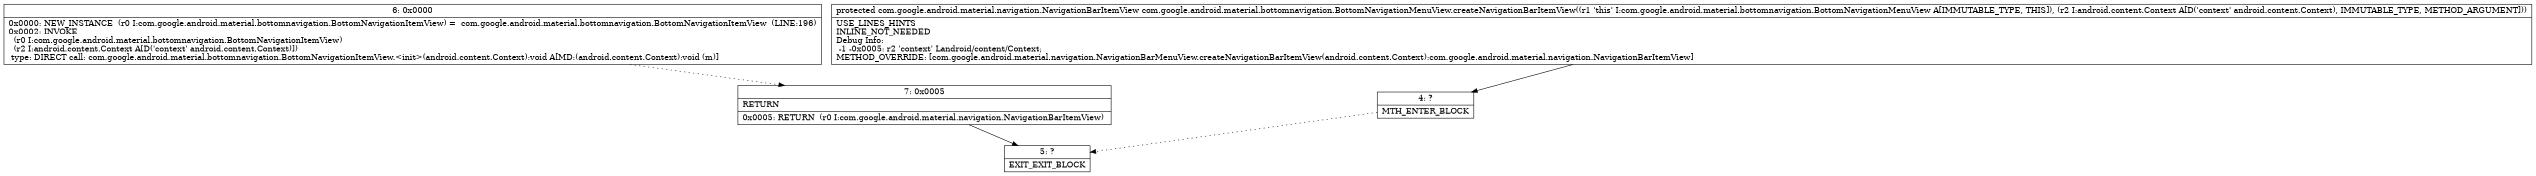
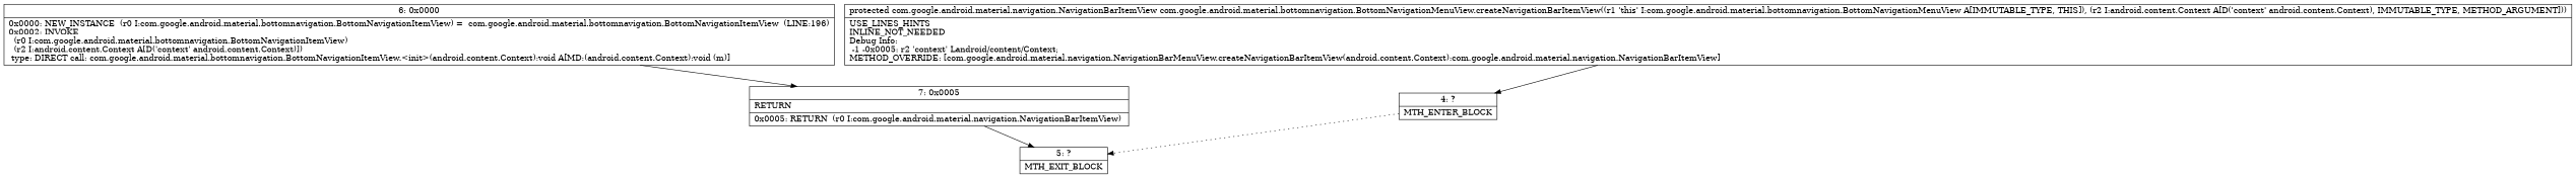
  digraph {
    node [shape=record]
    edge [style=dotted]
    n1 [label="{4\:\ ?|MTH_ENTER_BLOCK\l}"]
-   n2 [label="{5\:\ ?|EXIT_EXIT_BLOCK\l}"]
+   n2 [label="{5\:\ ?|MTH_EXIT_BLOCK\l}"]
    n3 [label="{6\:\ 0x0000|0x0000: NEW_INSTANCE  (r0 I:com.google.android.material.bottomnavigation.BottomNavigationItemView) =  com.google.android.material.bottomnavigation.BottomNavigationItemView  (LINE:196)\l0x0002: INVOKE  \l  (r0 I:com.google.android.material.bottomnavigation.BottomNavigationItemView)\l  (r2 I:android.content.Context A[D('context' android.content.Context)])\l type: DIRECT call: com.google.android.material.bottomnavigation.BottomNavigationItemView.\<init\>(android.content.Context):void A[MD:(android.content.Context):void (m)]\l}"]
    n4 [label="{7\:\ 0x0005|RETURN\l|0x0005: RETURN  (r0 I:com.google.android.material.navigation.NavigationBarItemView) \l}"]
    n5 [label="{protected com.google.android.material.navigation.NavigationBarItemView com.google.android.material.bottomnavigation.BottomNavigationMenuView.createNavigationBarItemView((r1 'this' I:com.google.android.material.bottomnavigation.BottomNavigationMenuView A[IMMUTABLE_TYPE, THIS]), (r2 I:android.content.Context A[D('context' android.content.Context), IMMUTABLE_TYPE, METHOD_ARGUMENT]))  | USE_LINES_HINTS\lINLINE_NOT_NEEDED\lDebug Info:\l  \-1 \-0x0005: r2 'context' Landroid\/content\/Context;\lMETHOD_OVERRIDE: [com.google.android.material.navigation.NavigationBarMenuView.createNavigationBarItemView(android.content.Context):com.google.android.material.navigation.NavigationBarItemView]\l}"]
    n1 -> n2
-   n3 -> n4
+   n3 -> n4 [style=solid]
    n4 -> n2 [style=solid]
    n5 -> n1 [style=solid]
  }
